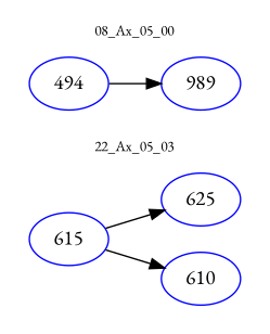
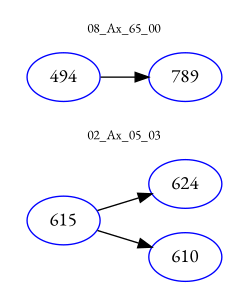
  digraph {
    fontname="EB Garamond"
    rankdir=LR
    node [color=blue fontname="EB Garamond"]
    edge [color=black fontname="EB Garamond"]
    n1 [label=615]
    n2 [label=610]
-   n3 [label=625]
+   n3 [label=624]
    n4 [label=494]
-   n5 [label=989]
+   n5 [label=789]
    subgraph cluster_1 {
      color=white
      fontsize=10
-     label="22_Ax_05_03"
+     label="02_Ax_05_03"
      n1
      n2
      n3
    }
    subgraph cluster_2 {
      color=white
      fontsize=10
-     label="08_Ax_05_00"
+     label="08_Ax_65_00"
      n4
      n5
    }
    n1 -> n2
    n1 -> n3
    n4 -> n5
  }
